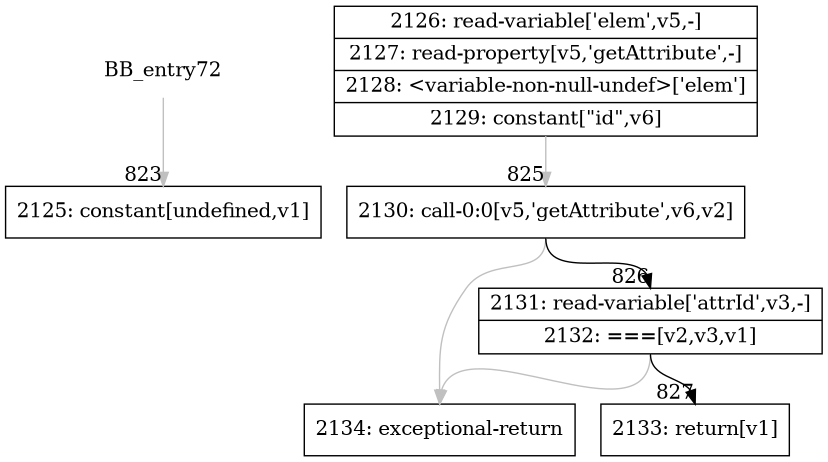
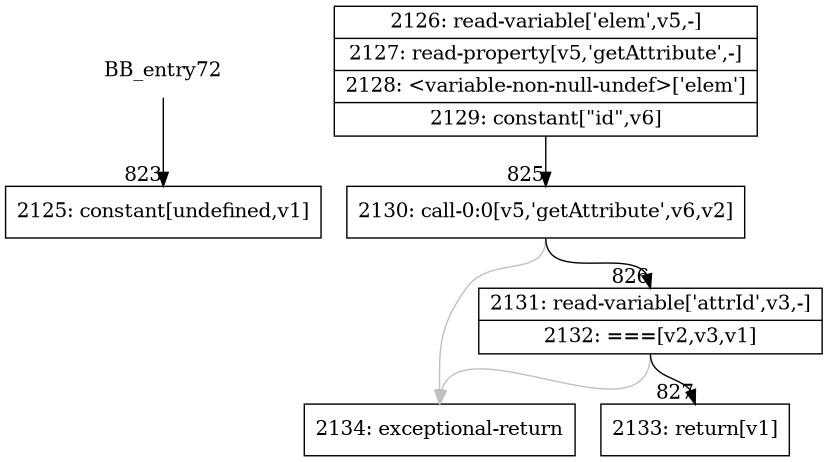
  digraph {
    rankdir=TD
    node [shape=record]
    edge [headport=n tailport=s]
    BB_entry72 [shape=none]
    n2 [label="{2125: constant[undefined,v1]}"]
    n3 [label="{2126: read-variable['elem',v5,-]|2127: read-property[v5,'getAttribute',-]|2128: \<variable-non-null-undef\>['elem']|2129: constant[\"id\",v6]}"]
    n4 [label="{2130: call-0:0[v5,'getAttribute',v6,v2]}"]
    n5 [label="{2134: exceptional-return}"]
    n6 [label="{2131: read-variable['attrId',v3,-]|2132: ===[v2,v3,v1]}"]
    n7 [label="{2133: return[v1]}"]
-   BB_entry72 -> n2 [headlabel="    823" color=gray]
-   n3 -> n4 [headlabel="      825" color=gray]
+   BB_entry72 -> n2 [headlabel="    823"]
+   n3 -> n4 [headlabel="      825"]
    n4 -> n5 [color=gray]
    n4 -> n6 [headlabel="      826"]
    n6 -> n5 [color=gray]
    n6 -> n7 [headlabel="      827"]
  }
